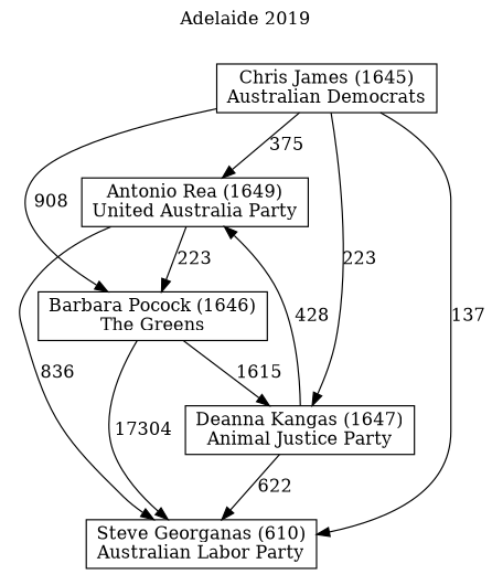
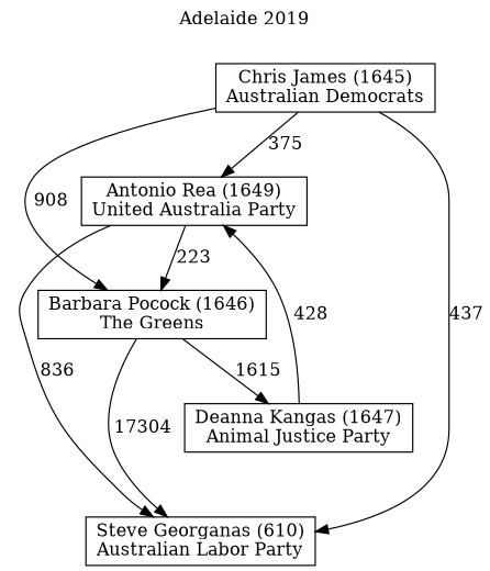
  digraph {
    label="Adelaide 2019"
    labelloc=t
    mclimit=10
    node [shape=box]
    n1 [label="Antonio Rea (1649)\nUnited Australia Party"]
    n2 [label="Barbara Pocock (1646)\nThe Greens"]
    n3 [label="Steve Georganas (610)\nAustralian Labor Party"]
    n4 [label="Deanna Kangas (1647)\nAnimal Justice Party"]
    n5 [label="Chris James (1645)\nAustralian Democrats"]
    n1 -> n2 [label=223]
    n1 -> n3 [label=836]
    n2 -> n3 [label=17304]
    n2 -> n4 [label=1615]
    n4 -> n1 [label=428]
-   n4 -> n3 [label=622]
    n5 -> n1 [label=375]
    n5 -> n2 [label=908]
-   n5 -> n3 [label=137]
-   n5 -> n4 [label=223]
+   n5 -> n3 [label=437]
  }
